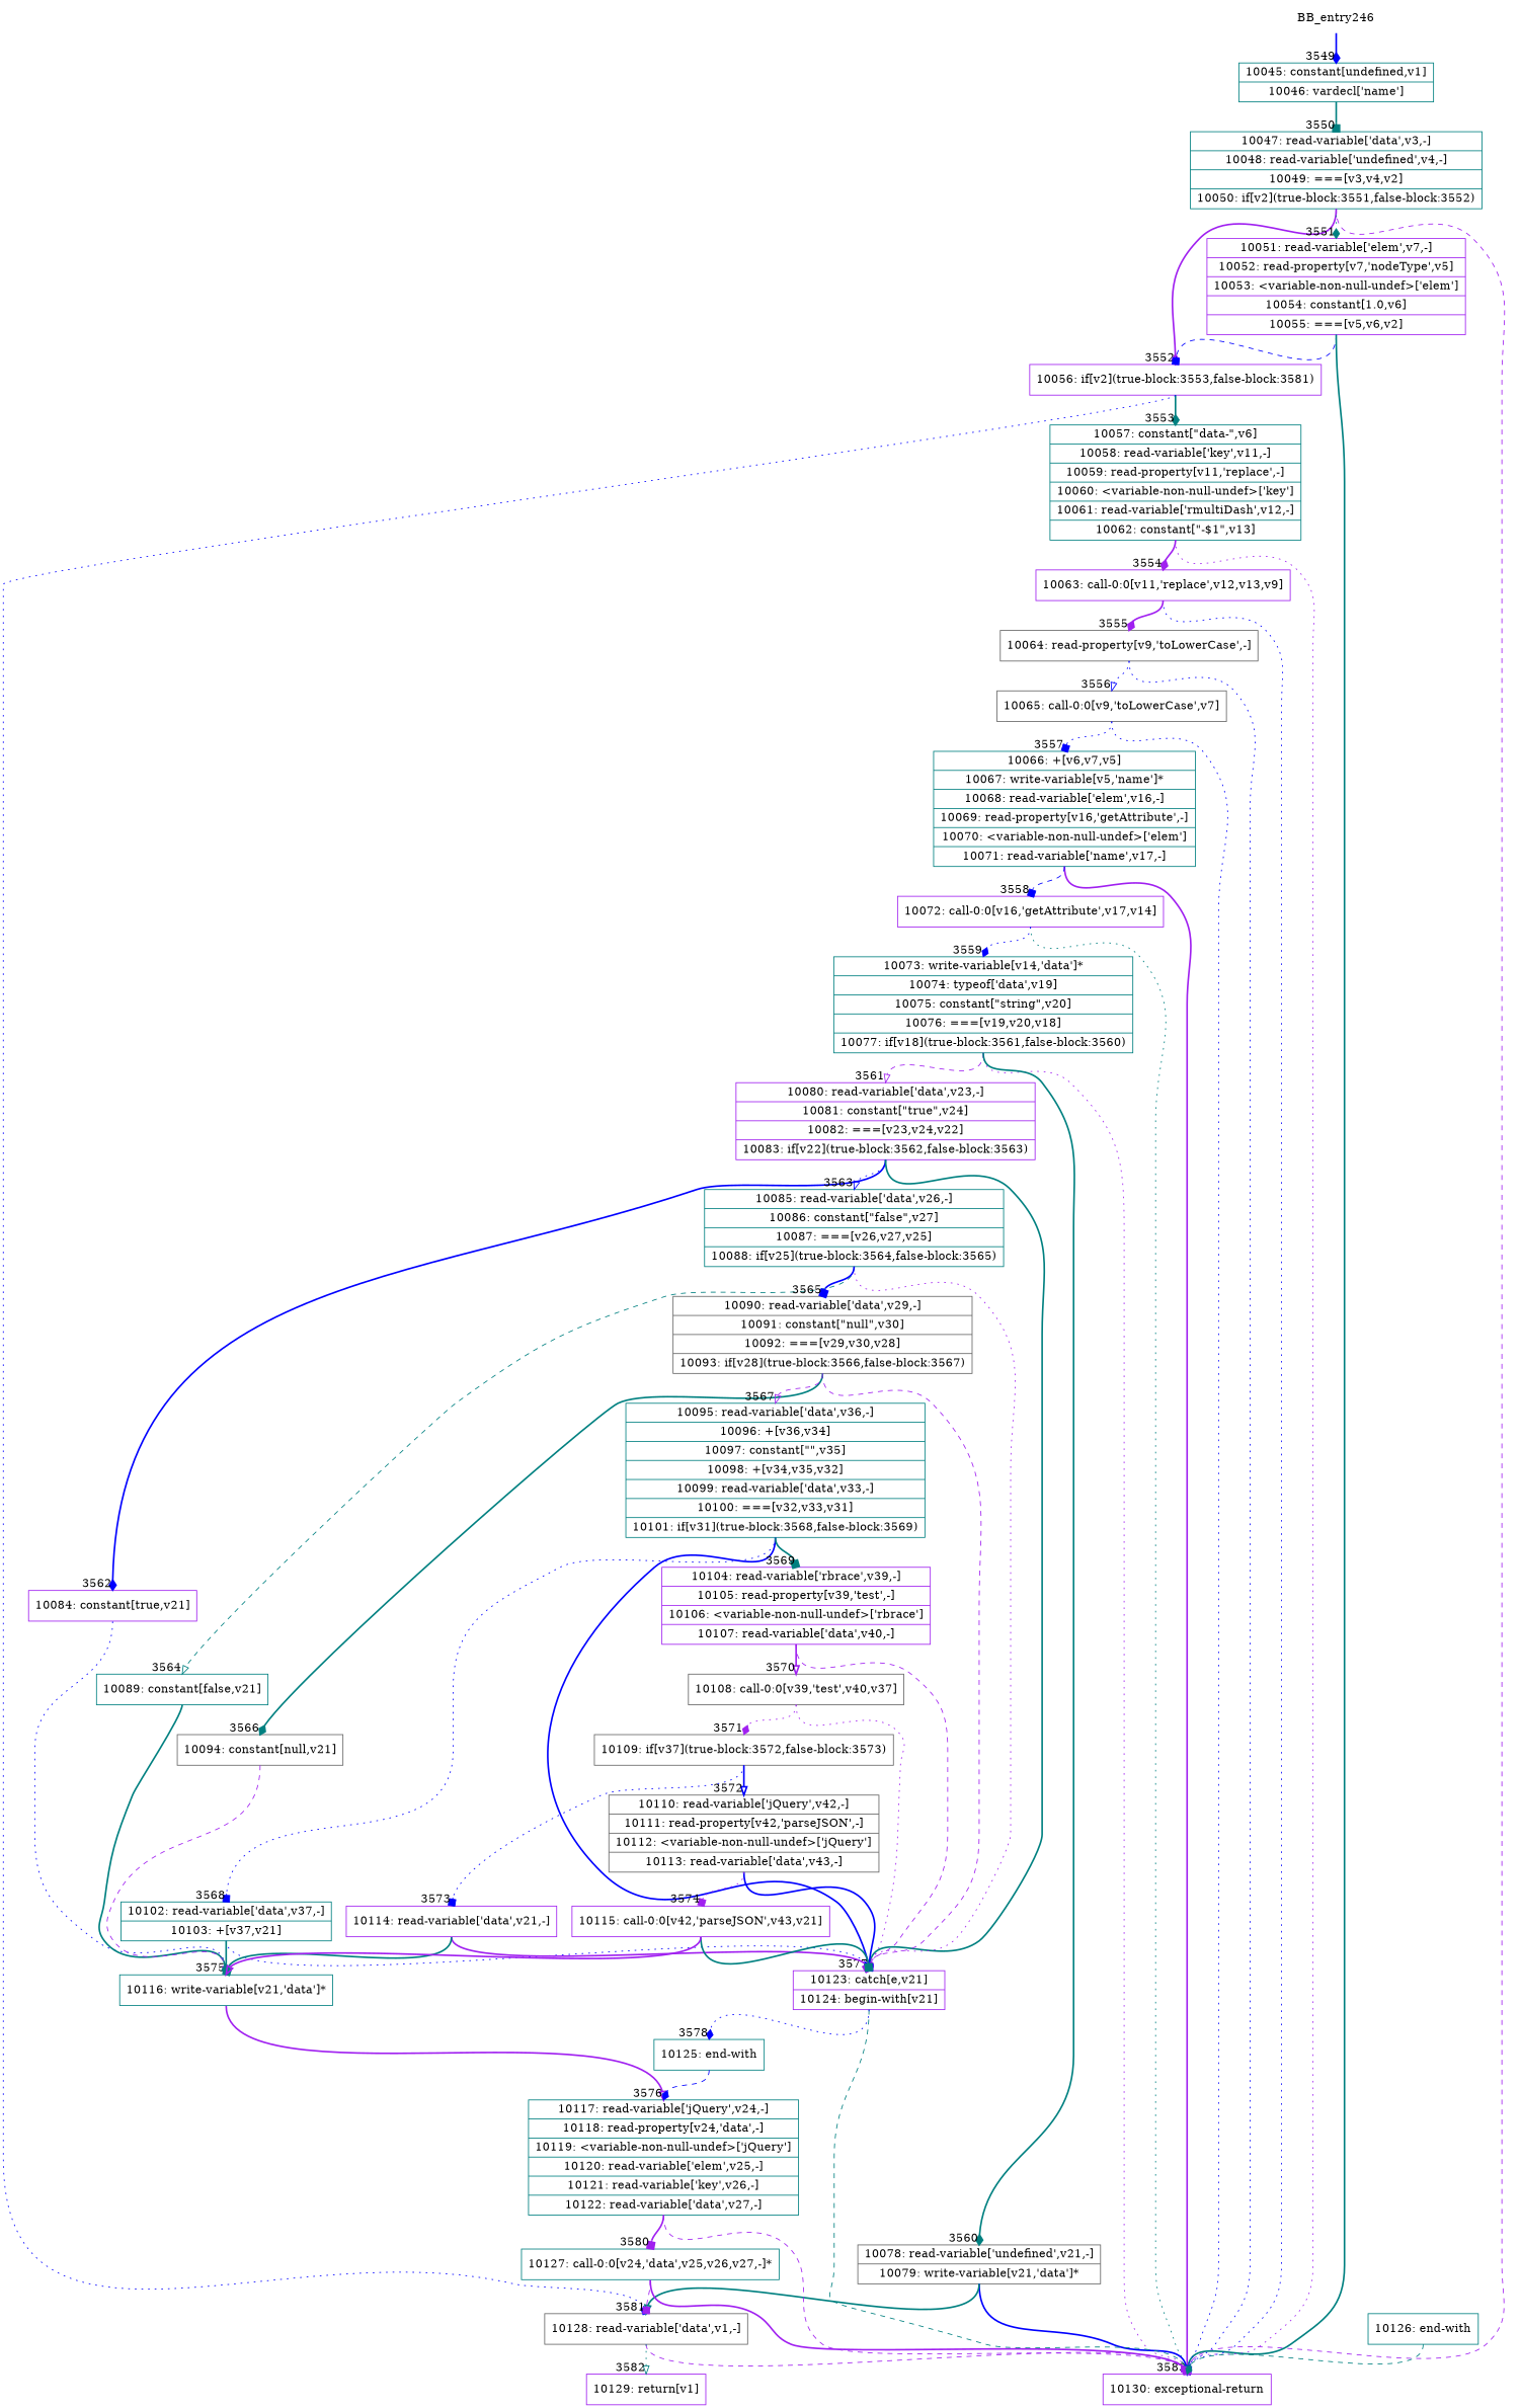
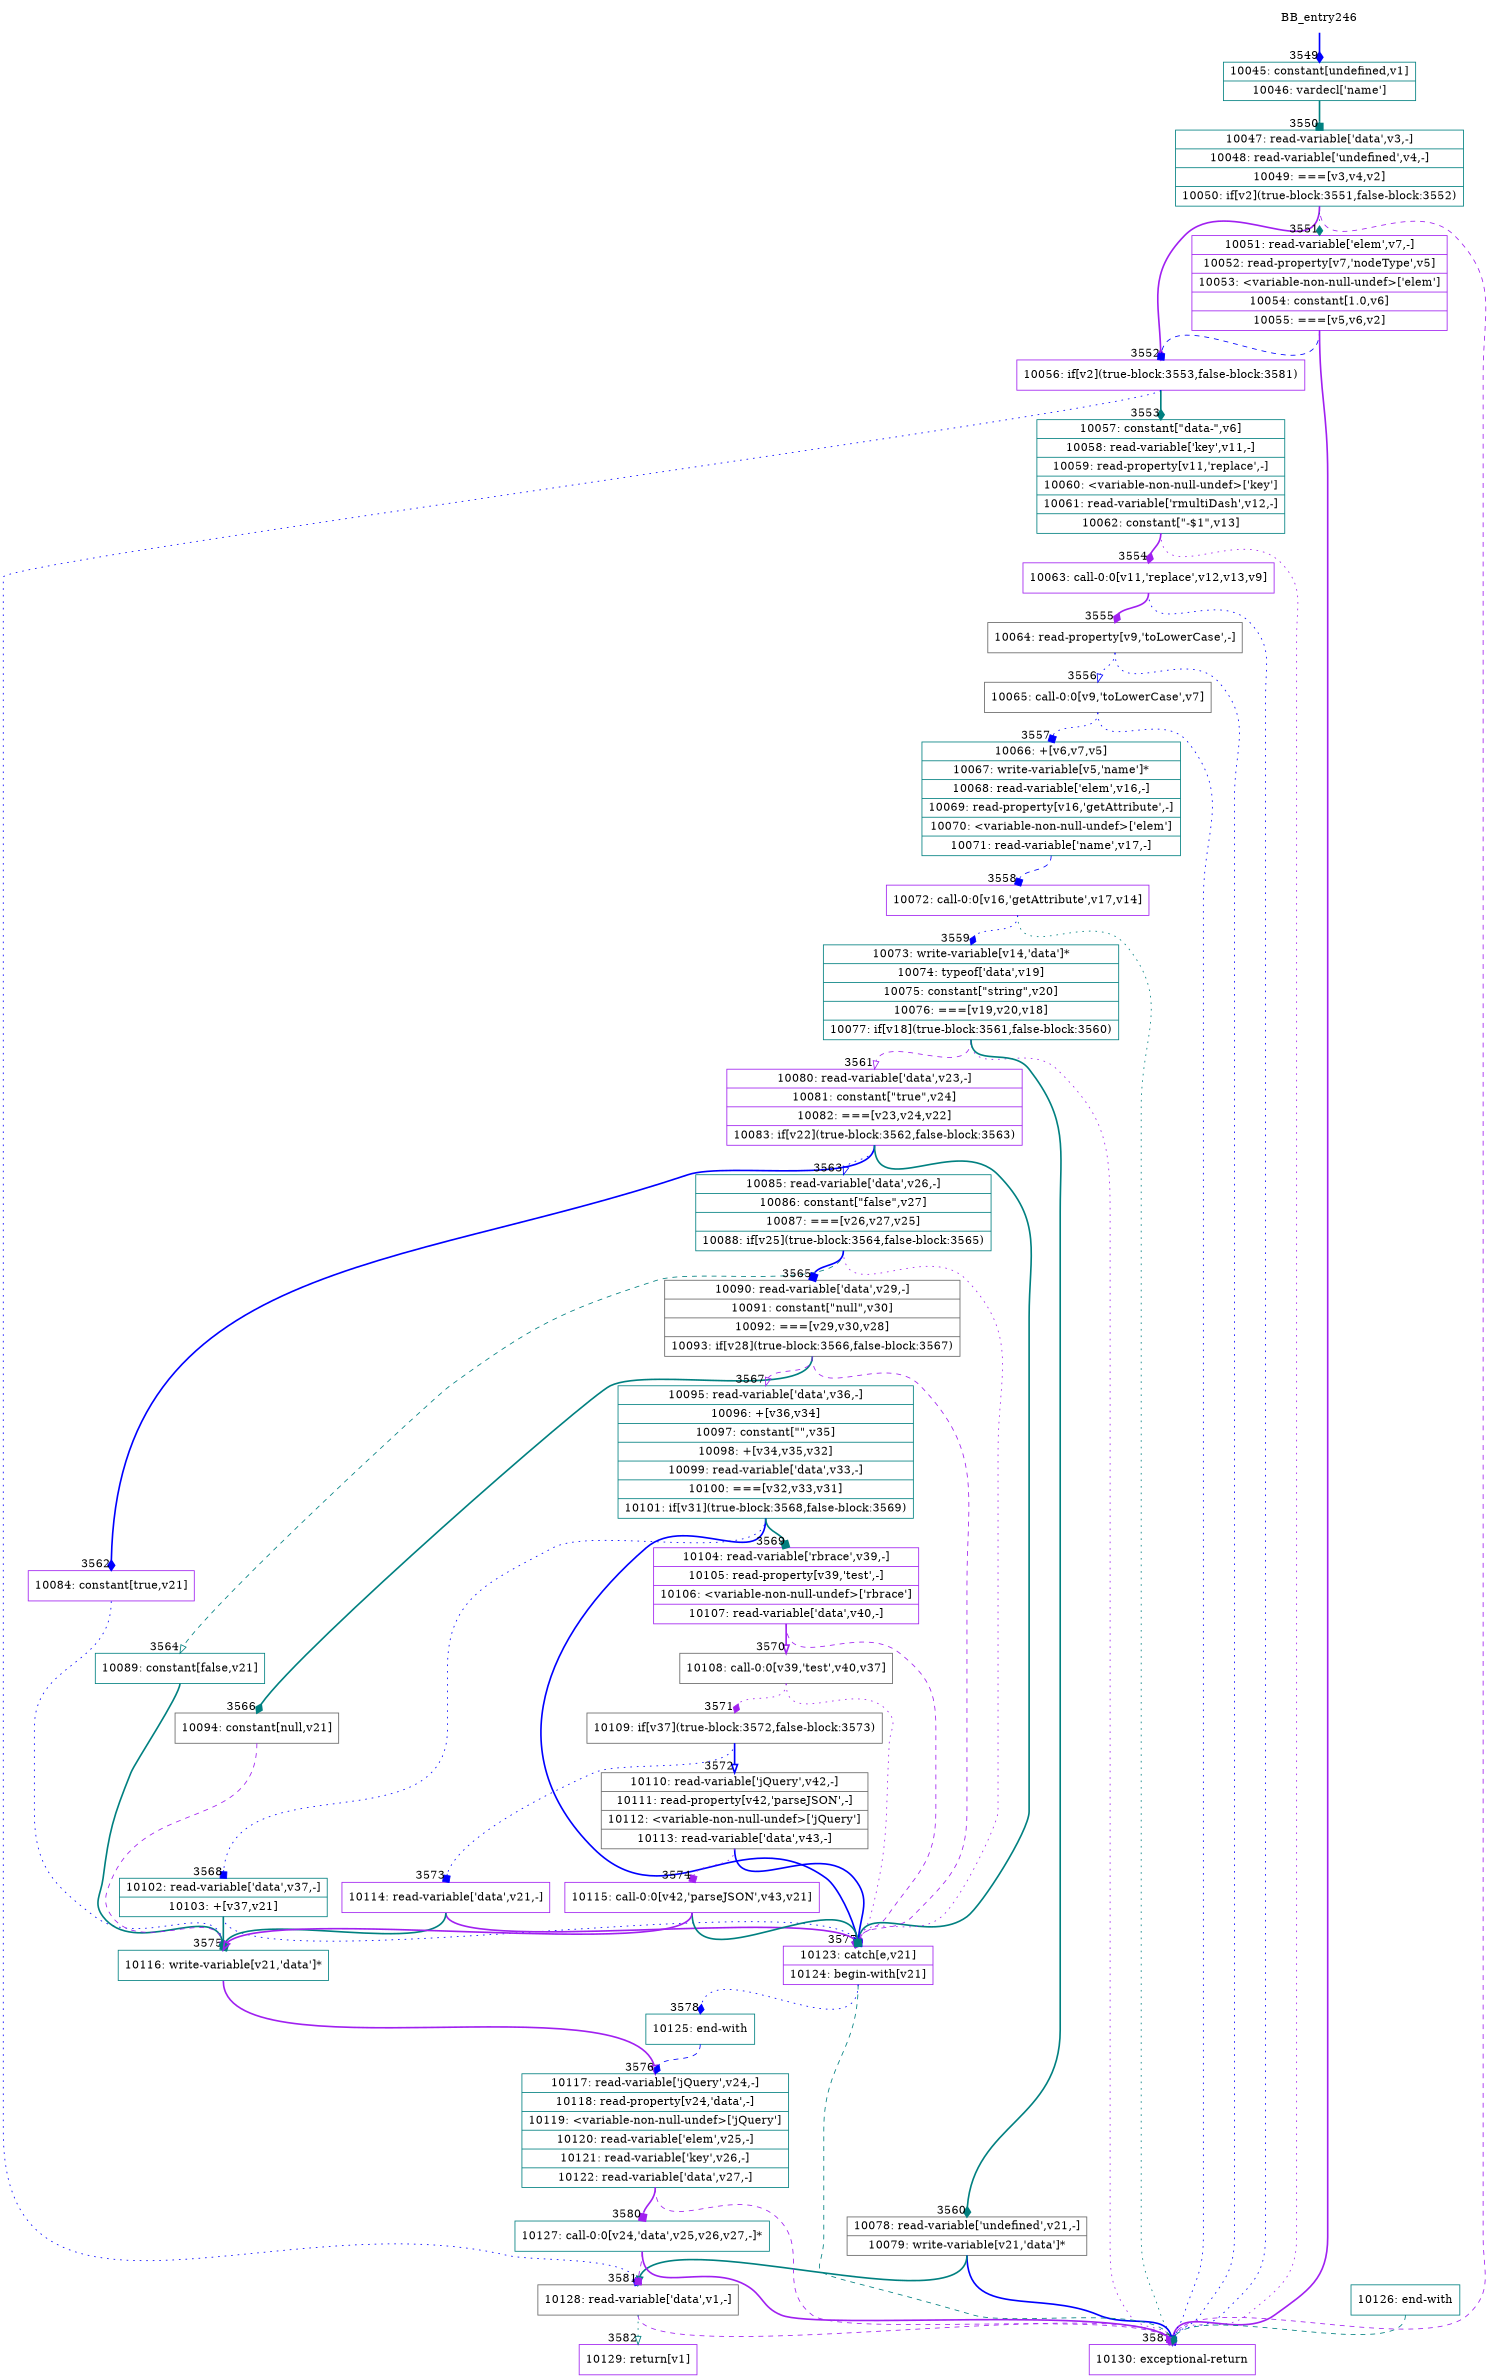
  digraph {
    rankdir=TD
    node [color=teal shape=record]
    edge [arrowhead=diamond color=purple headport=n style=bold tailport=s]
    n1 [color=gray40 label=BB_entry246 shape=none]
    n2 [label="{10045: constant[undefined,v1]|10046: vardecl['name']}"]
    n3 [label="{10047: read-variable['data',v3,-]|10048: read-variable['undefined',v4,-]|10049: ===[v3,v4,v2]|10050: if[v2](true-block:3551,false-block:3552)}"]
    n4 [color=purple label="{10056: if[v2](true-block:3553,false-block:3581)}"]
    n5 [color=purple label="{10051: read-variable['elem',v7,-]|10052: read-property[v7,'nodeType',v5]|10053: \<variable-non-null-undef\>['elem']|10054: constant[1.0,v6]|10055: ===[v5,v6,v2]}"]
    n6 [color=purple label="{10130: exceptional-return}"]
    n7 [label="{10057: constant[\"data-\",v6]|10058: read-variable['key',v11,-]|10059: read-property[v11,'replace',-]|10060: \<variable-non-null-undef\>['key']|10061: read-variable['rmultiDash',v12,-]|10062: constant[\"-$1\",v13]}"]
    n8 [color=gray40 label="{10128: read-variable['data',v1,-]}"]
    n9 [color=purple label="{10063: call-0:0[v11,'replace',v12,v13,v9]}"]
    n10 [color=purple label="{10129: return[v1]}"]
    n11 [color=gray40 label="{10064: read-property[v9,'toLowerCase',-]}"]
    n12 [color=gray40 label="{10065: call-0:0[v9,'toLowerCase',v7]}"]
    n13 [label="{10066: +[v6,v7,v5]|10067: write-variable[v5,'name']*|10068: read-variable['elem',v16,-]|10069: read-property[v16,'getAttribute',-]|10070: \<variable-non-null-undef\>['elem']|10071: read-variable['name',v17,-]}"]
    n14 [color=purple label="{10072: call-0:0[v16,'getAttribute',v17,v14]}"]
    n15 [label="{10073: write-variable[v14,'data']*|10074: typeof['data',v19]|10075: constant[\"string\",v20]|10076: ===[v19,v20,v18]|10077: if[v18](true-block:3561,false-block:3560)}"]
    n16 [color=purple label="{10080: read-variable['data',v23,-]|10081: constant[\"true\",v24]|10082: ===[v23,v24,v22]|10083: if[v22](true-block:3562,false-block:3563)}"]
    n17 [color=gray40 label="{10078: read-variable['undefined',v21,-]|10079: write-variable[v21,'data']*}"]
    n18 [color=purple label="{10084: constant[true,v21]}"]
    n19 [label="{10085: read-variable['data',v26,-]|10086: constant[\"false\",v27]|10087: ===[v26,v27,v25]|10088: if[v25](true-block:3564,false-block:3565)}"]
    n20 [color=purple label="{10123: catch[e,v21]|10124: begin-with[v21]}"]
    n21 [label="{10116: write-variable[v21,'data']*}"]
    n22 [label="{10089: constant[false,v21]}"]
    n23 [color=gray40 label="{10090: read-variable['data',v29,-]|10091: constant[\"null\",v30]|10092: ===[v29,v30,v28]|10093: if[v28](true-block:3566,false-block:3567)}"]
    n24 [label="{10125: end-with}"]
    n25 [label="{10117: read-variable['jQuery',v24,-]|10118: read-property[v24,'data',-]|10119: \<variable-non-null-undef\>['jQuery']|10120: read-variable['elem',v25,-]|10121: read-variable['key',v26,-]|10122: read-variable['data',v27,-]}"]
    n26 [color=gray40 label="{10094: constant[null,v21]}"]
    n27 [label="{10095: read-variable['data',v36,-]|10096: +[v36,v34]|10097: constant[\"\",v35]|10098: +[v34,v35,v32]|10099: read-variable['data',v33,-]|10100: ===[v32,v33,v31]|10101: if[v31](true-block:3568,false-block:3569)}"]
    n28 [label="{10127: call-0:0[v24,'data',v25,v26,v27,-]*}"]
    n29 [label="{10102: read-variable['data',v37,-]|10103: +[v37,v21]}"]
    n30 [color=purple label="{10104: read-variable['rbrace',v39,-]|10105: read-property[v39,'test',-]|10106: \<variable-non-null-undef\>['rbrace']|10107: read-variable['data',v40,-]}"]
    n31 [color=gray40 label="{10108: call-0:0[v39,'test',v40,v37]}"]
    n32 [color=gray40 label="{10109: if[v37](true-block:3572,false-block:3573)}"]
    n33 [color=gray40 label="{10110: read-variable['jQuery',v42,-]|10111: read-property[v42,'parseJSON',-]|10112: \<variable-non-null-undef\>['jQuery']|10113: read-variable['data',v43,-]}"]
    n34 [color=purple label="{10114: read-variable['data',v21,-]}"]
    n35 [color=purple label="{10115: call-0:0[v42,'parseJSON',v43,v21]}"]
    n36 [label="{10126: end-with}"]
    n1 -> n2 [color=blue headlabel="    3549"]
    n2 -> n3 [arrowhead=box color=teal headlabel="      3550"]
    n3 -> n4 [headlabel="      3552"]
    n3 -> n5 [color=teal headlabel="      3551" style=dotted]
    n3 -> n6 [arrowhead=box headlabel="      3583" style=dashed]
    n4 -> n7 [color=teal headlabel="      3553"]
    n4 -> n8 [arrowhead=box color=blue headlabel="      3581" style=dotted]
    n5 -> n4 [arrowhead=box color=blue style=dashed]
-   n5 -> n6 [color=teal]
+   n5 -> n6
    n7 -> n6 [style=dotted]
    n7 -> n9 [headlabel="      3554"]
    n8 -> n6 [style=dashed]
    n8 -> n10 [arrowhead=onormal color=teal headlabel="      3582" style=dotted]
    n9 -> n6 [arrowhead=box color=blue style=dotted]
    n9 -> n11 [headlabel="      3555"]
    n11 -> n6 [arrowhead=onormal color=blue style=dotted]
    n11 -> n12 [arrowhead=onormal color=blue headlabel="      3556" style=dotted]
    n12 -> n6 [arrowhead=box color=blue style=dotted]
    n12 -> n13 [arrowhead=box color=blue headlabel="      3557" style=dotted]
-   n13 -> n6 [arrowhead=box]
    n13 -> n14 [arrowhead=box color=blue headlabel="      3558" style=dashed]
    n14 -> n6 [color=teal style=dotted]
    n14 -> n15 [color=blue headlabel="      3559" style=dotted]
    n15 -> n6 [arrowhead=box style=dotted]
    n15 -> n16 [arrowhead=onormal headlabel="      3561" style=dashed]
    n15 -> n17 [color=teal headlabel="      3560"]
    n16 -> n18 [color=blue headlabel="      3562"]
    n16 -> n19 [arrowhead=onormal color=blue headlabel="      3563" style=dotted]
    n16 -> n20 [color=teal headlabel="      3577"]
    n17 -> n6 [arrowhead=onormal color=blue]
    n17 -> n8 [arrowhead=onormal color=teal]
    n18 -> n21 [color=blue headlabel="      3575" style=dotted]
    n19 -> n20 [arrowhead=box style=dotted]
    n19 -> n22 [arrowhead=onormal color=teal headlabel="      3564" style=dashed]
    n19 -> n23 [arrowhead=box color=blue headlabel="      3565"]
    n20 -> n6 [arrowhead=onormal color=teal style=dashed]
    n20 -> n24 [color=blue headlabel="      3578" style=dotted]
    n21 -> n25 [arrowhead=onormal headlabel="      3576"]
    n22 -> n21 [color=teal]
    n23 -> n20 [arrowhead=box style=dashed]
    n23 -> n26 [color=teal headlabel="      3566"]
    n23 -> n27 [arrowhead=onormal headlabel="      3567" style=dashed]
    n24 -> n25 [color=blue style=dashed]
    n25 -> n6 [style=dashed]
    n25 -> n28 [arrowhead=box headlabel="      3580"]
    n26 -> n21 [arrowhead=onormal style=dashed]
    n27 -> n20 [arrowhead=box color=blue]
    n27 -> n29 [arrowhead=box color=blue headlabel="      3568" style=dotted]
    n27 -> n30 [arrowhead=box color=teal headlabel="      3569"]
    n28 -> n6
    n28 -> n8 [arrowhead=box style=dashed]
    n29 -> n20 [color=blue style=dotted]
    n29 -> n21 [color=teal]
    n30 -> n20 [style=dashed]
    n30 -> n31 [arrowhead=onormal headlabel="      3570"]
    n31 -> n20 [arrowhead=onormal style=dotted]
    n31 -> n32 [headlabel="      3571" style=dotted]
    n32 -> n33 [arrowhead=onormal color=blue headlabel="      3572"]
    n32 -> n34 [arrowhead=box color=blue headlabel="      3573" style=dotted]
    n33 -> n20 [arrowhead=box color=blue]
    n33 -> n35 [arrowhead=box headlabel="      3574" style=dotted]
    n34 -> n20 [arrowhead=box]
    n34 -> n21 [arrowhead=box color=teal]
    n35 -> n20 [arrowhead=box color=teal]
    n35 -> n21 [arrowhead=onormal]
    n36 -> n6 [color=teal style=dashed]
  }
